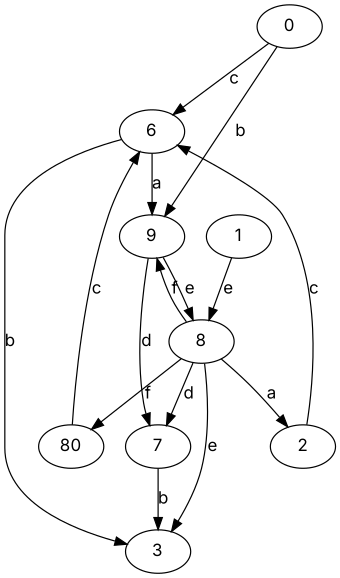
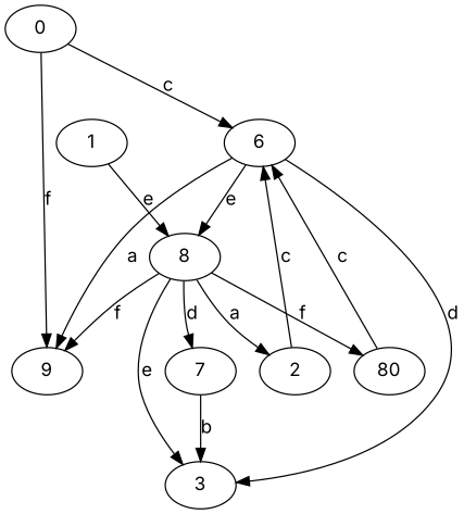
  strict digraph {
    fontname=Inter
    node [fontname=Inter]
    edge [fontname=Inter]
    0
    6
    9
    3
    8
    7
    1
    2
    n9 [label=80]
    0 -> 6 [label=c]
-   0 -> 9 [label=b]
+   0 -> 9 [label=f]
    6 -> 9 [label=a]
-   6 -> 3 [label=b]
-   9 -> 8 [label=e]
-   9 -> 7 [label=d]
+   6 -> 3 [label=d]
+   6 -> 8 [label=e]
    8 -> 9 [label=f]
    8 -> 3 [label=e]
    8 -> 7 [label=d]
    8 -> 2 [label=a]
    8 -> n9 [label=f]
    7 -> 3 [label=b]
    1 -> 8 [label=e]
    2 -> 6 [label=c]
    n9 -> 6 [label=c]
  }
